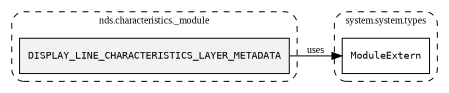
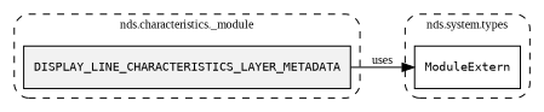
  digraph {
    fontsize=10
    rankdir=LR
    fontname="Liberation Serif"
    node [fontsize=10 shape=box fontname="Liberation Serif"]
    n1 [label=<<font face="monospace"><table align="center" border="0" cellspacing="0" cellpadding="0"><tr><td href="../../../content/packages/nds.system.types.html#Subtype-ModuleExtern" title="Subtype defined in nds.system.types">ModuleExtern</td></tr></table></font>>]
    n2 [fillcolor="#0000000D" label=<<font face="monospace"><table align="center" border="0" cellspacing="0" cellpadding="0"><tr><td href="../../../content/packages/nds.characteristics._module.html#Constant-DISPLAY_LINE_CHARACTERISTICS_LAYER_METADATA" title="Constant defined in nds.characteristics._module">DISPLAY_LINE_CHARACTERISTICS_LAYER_METADATA</td></tr></table></font>> style=filled]
    subgraph cluster_1 {
-     label="system.system.types"
+     label="nds.system.types"
      style="dashed, rounded"
      n1
    }
    subgraph cluster_2 {
      label="nds.characteristics._module"
      style="dashed, rounded"
      n2
    }
    n2 -> n1 [fontsize=10 label=uses fontname="Liberation Serif"]
  }
